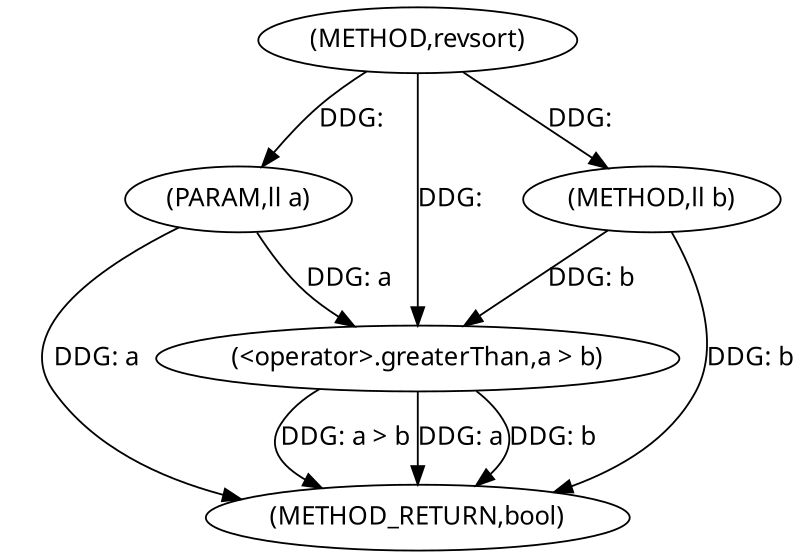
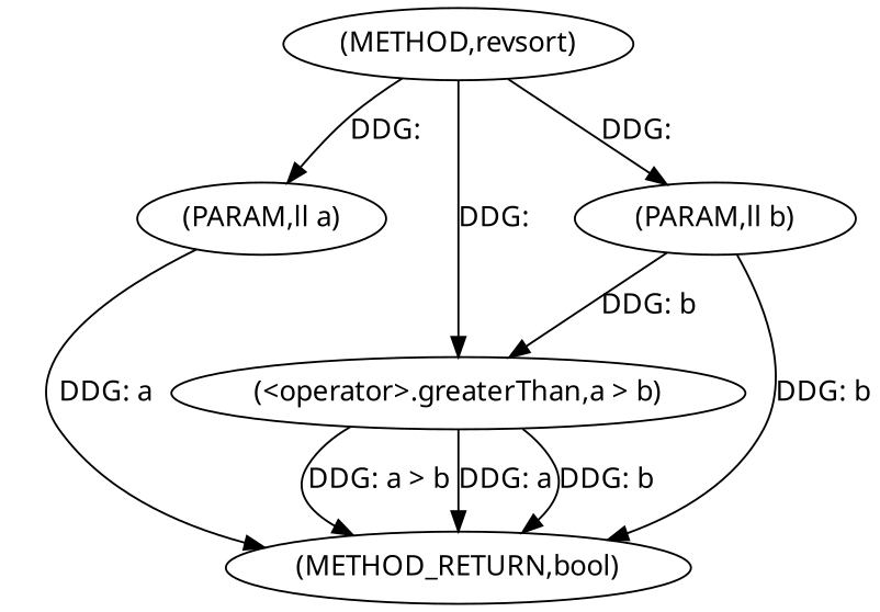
  digraph {
    fontname="Noto Sans"
    node [fontname="Noto Sans"]
    edge [fontname="Noto Sans"]
    n1 [label="(METHOD,revsort)"]
    n2 [label="(PARAM,ll a)"]
-   n3 [label="(METHOD,ll b)"]
+   n3 [label="(PARAM,ll b)"]
    n4 [label="(<operator>.greaterThan,a > b)"]
    n5 [label="(METHOD_RETURN,bool)"]
    n1 -> n2 [label="DDG: "]
    n1 -> n3 [label="DDG: "]
    n1 -> n4 [label="DDG: "]
-   n2 -> n4 [label="DDG: a"]
    n2 -> n5 [label="DDG: a"]
    n3 -> n4 [label="DDG: b"]
    n3 -> n5 [label="DDG: b"]
    n4 -> n5 [label="DDG: a"]
    n4 -> n5 [label="DDG: b"]
    n4 -> n5 [label="DDG: a > b"]
  }
